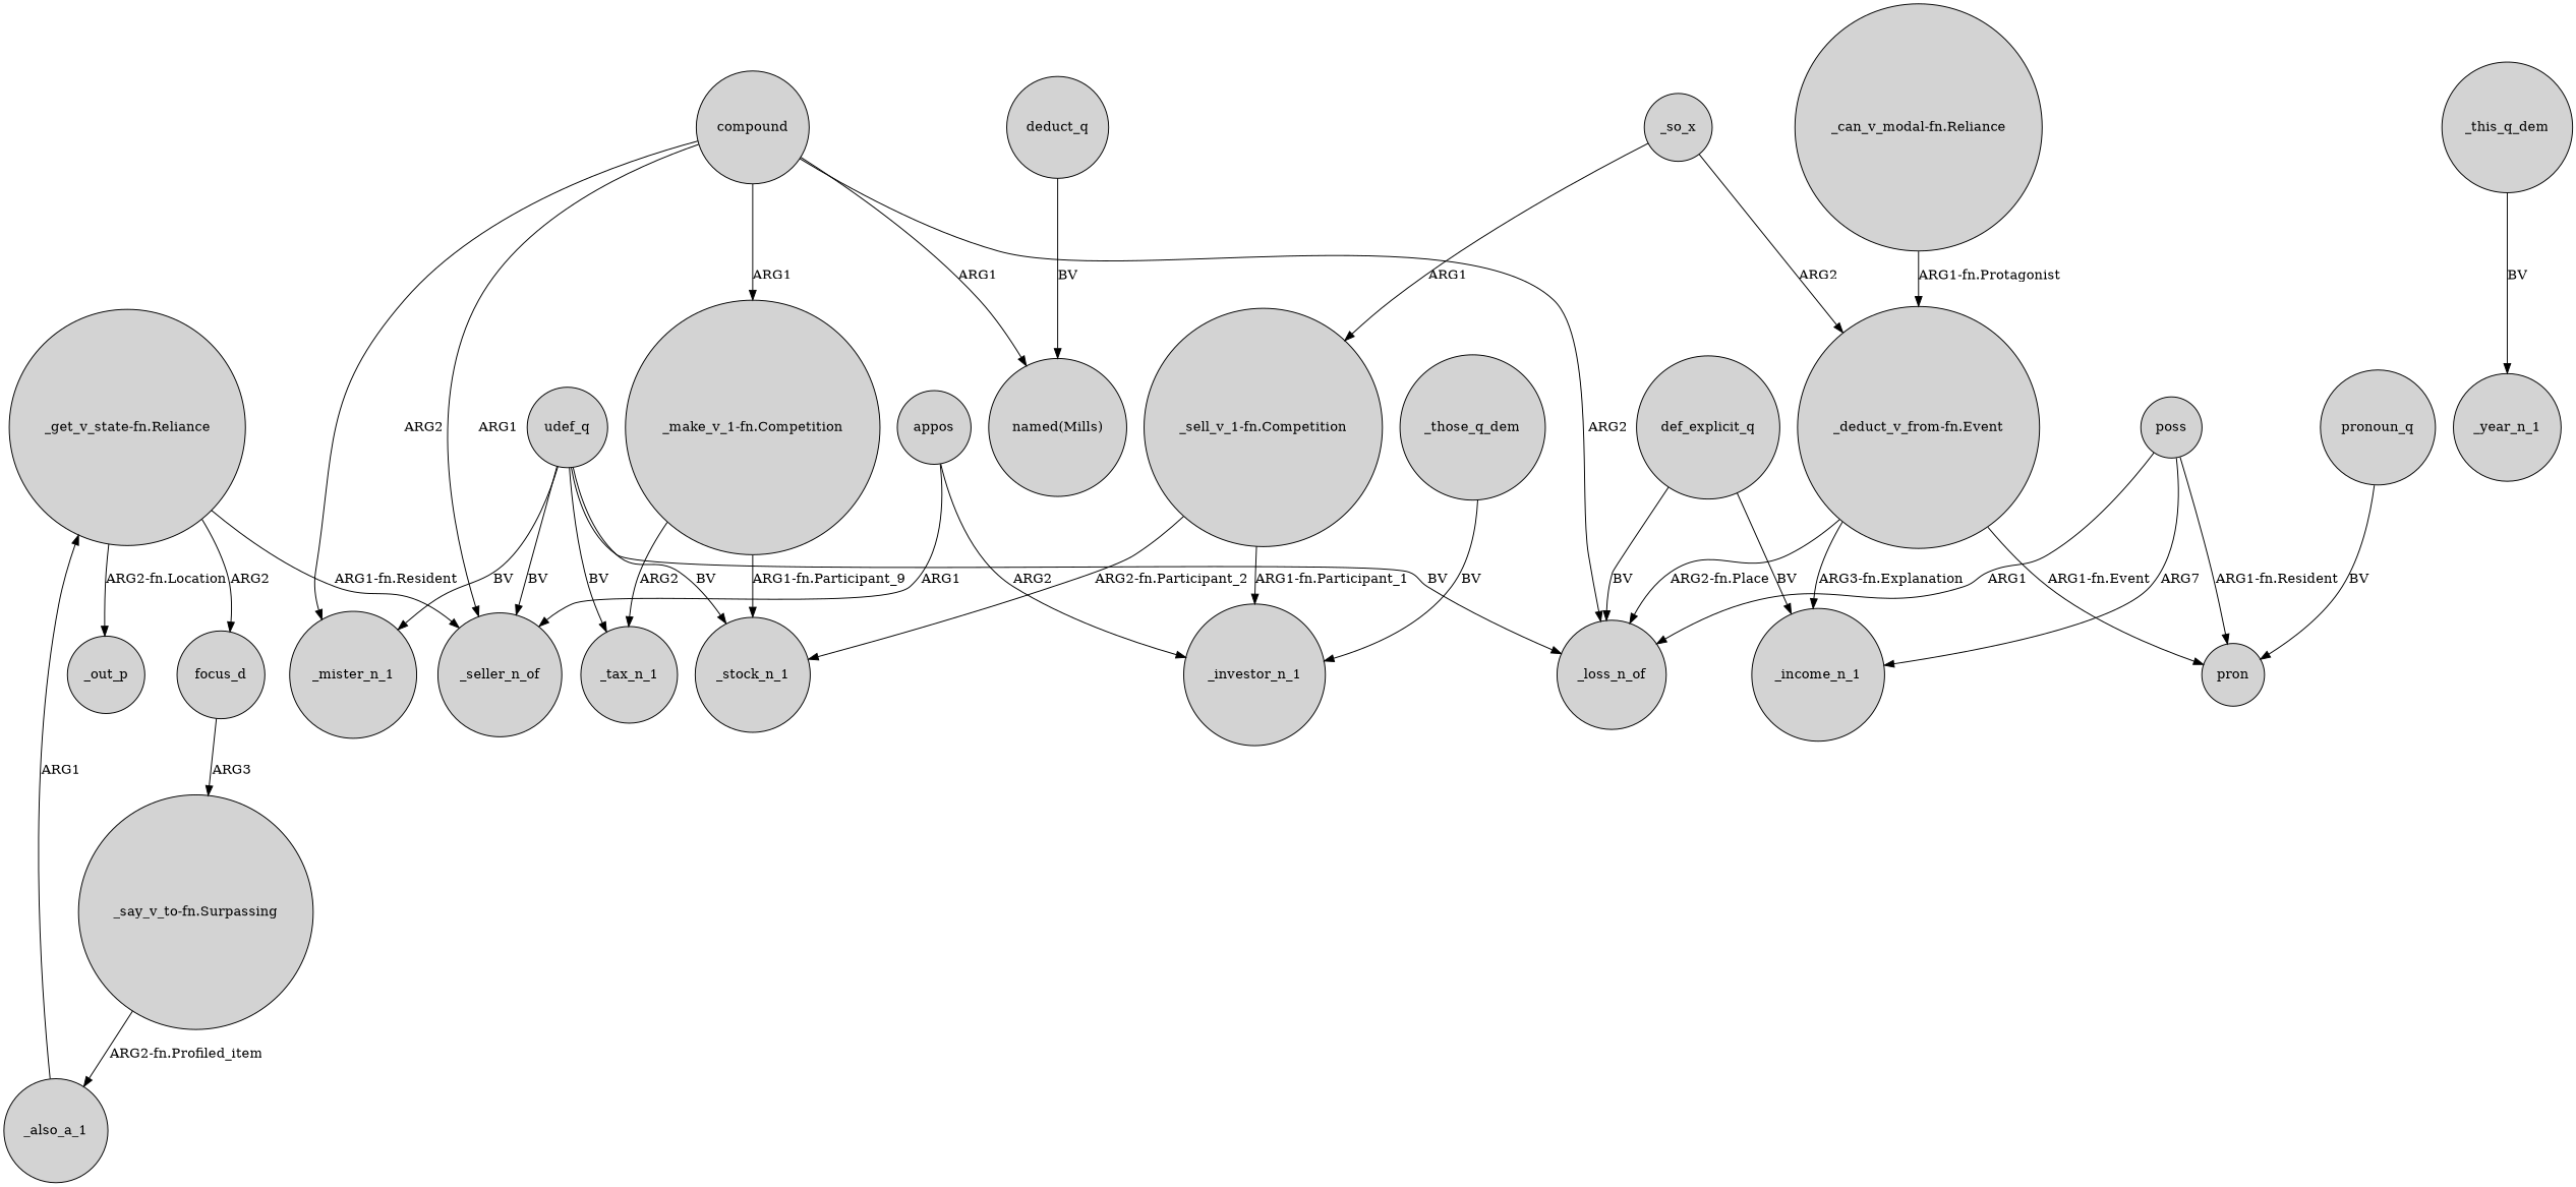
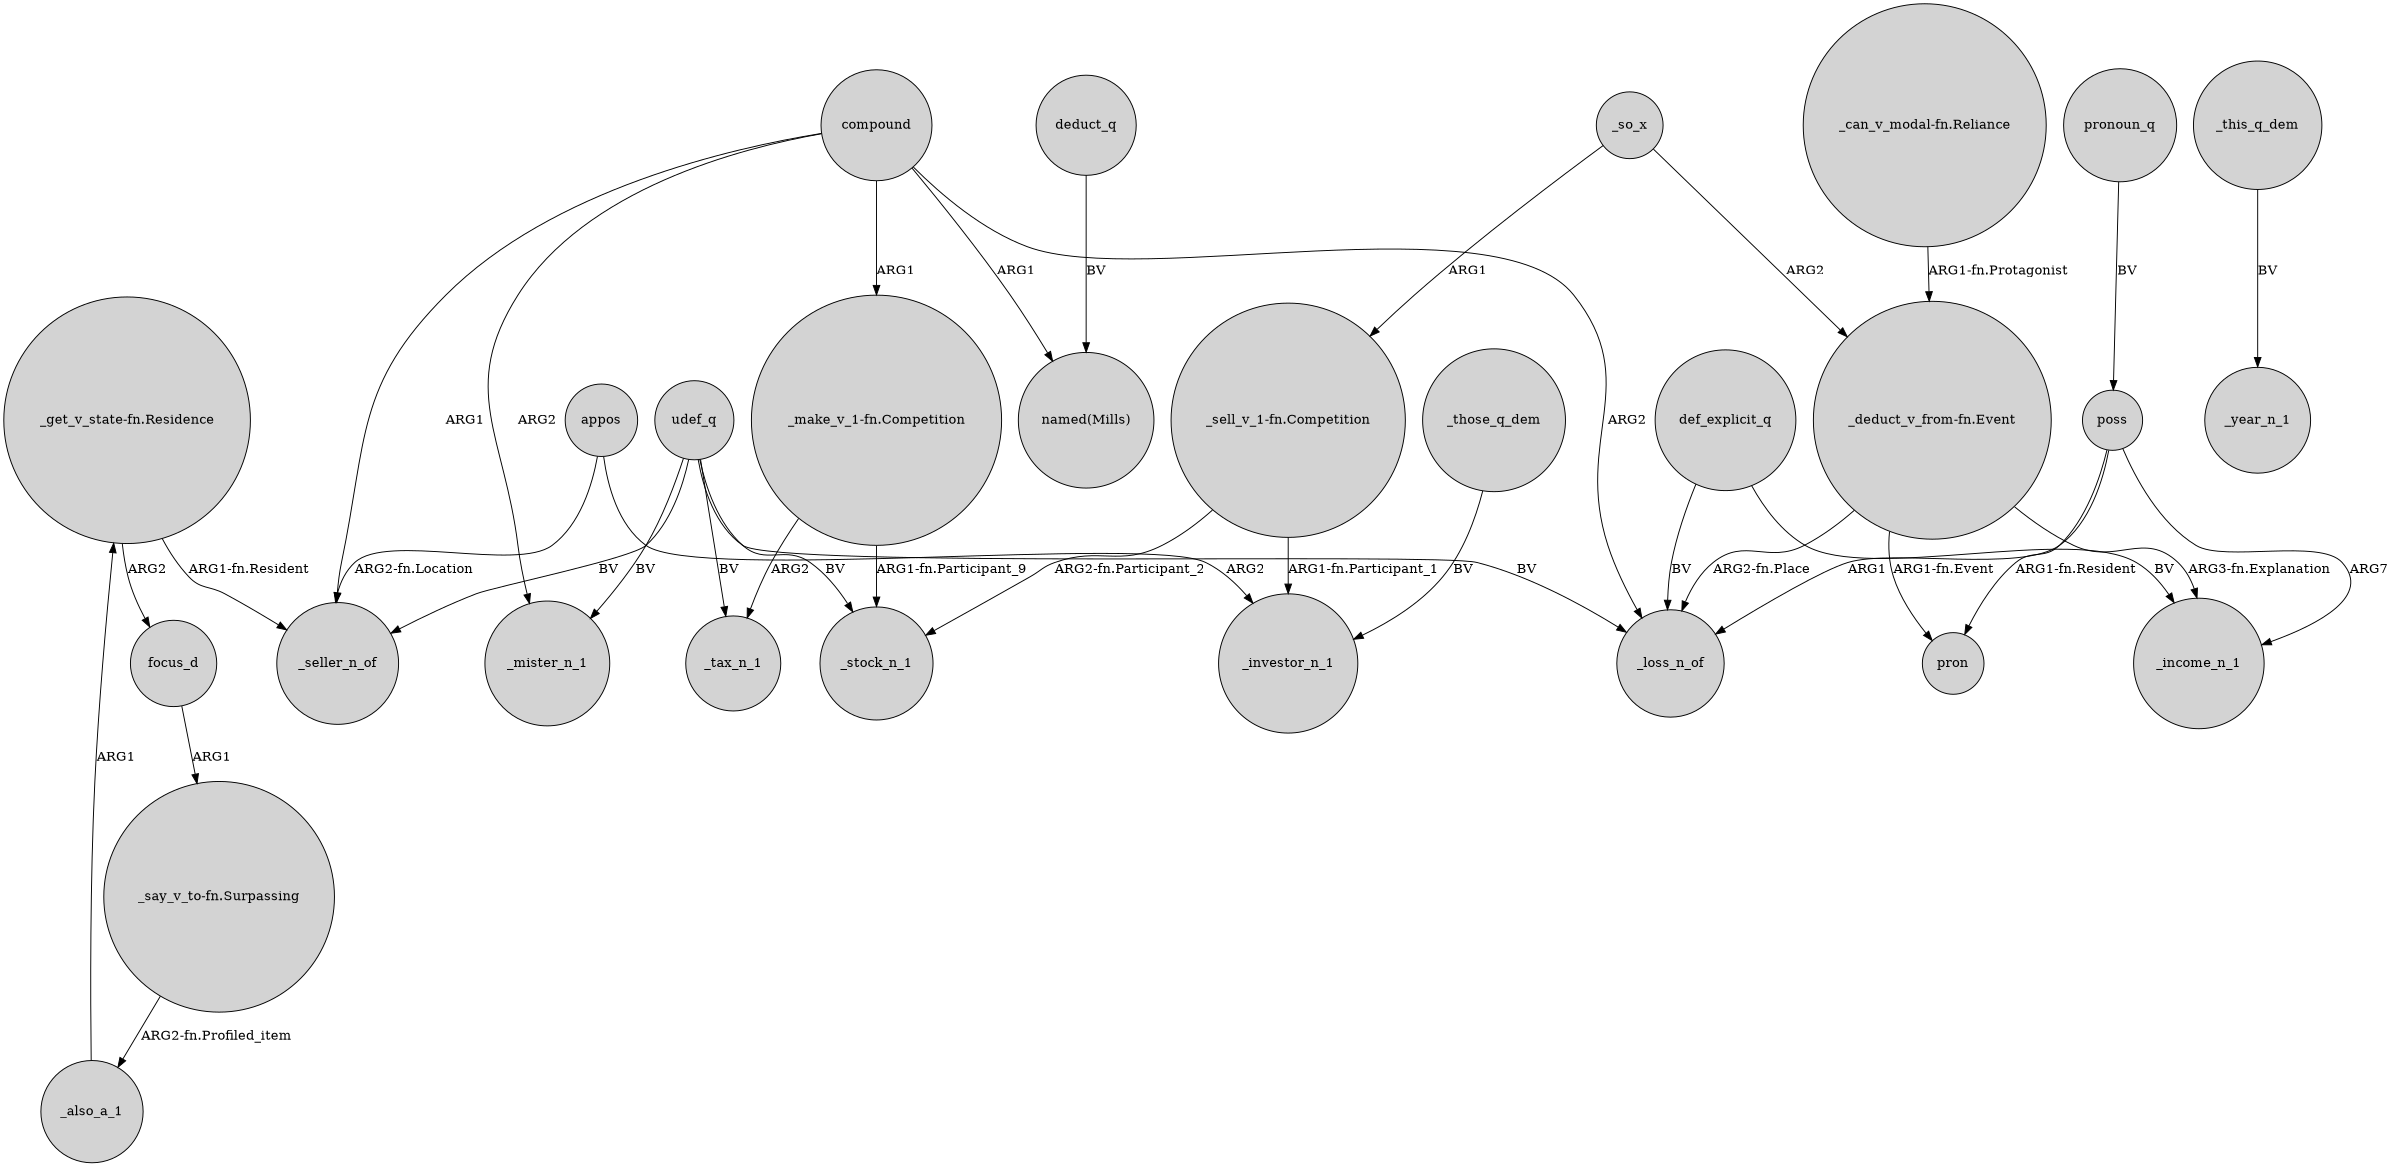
  digraph {
    node [shape=circle style=filled]
    "_make_v_1-fn.Competition"
    _stock_n_1
    _tax_n_1
    compound
    _mister_n_1
    _seller_n_of
    _loss_n_of
    "named(Mills)"
-   "_get_v_state-fn.Residence" [label="_get_v_state-fn.Reliance"]
-   _out_p
+   "_get_v_state-fn.Residence"
    focus_d
    udef_q
    "_say_v_to-fn.Surpassing"
    _also_a_1
    def_explicit_q
    _income_n_1
    "_deduct_v_from-fn.Event"
    pron
    "_sell_v_1-fn.Competition"
    _investor_n_1
    poss
    _so_x
    "_can_v_modal-fn.Reliance"
    appos
    pronoun_q
    _this_q_dem
    _year_n_1
    _those_q_dem
    n29 [label=deduct_q]
    "_make_v_1-fn.Competition" -> _stock_n_1 [label="ARG1-fn.Participant_9"]
    "_make_v_1-fn.Competition" -> _tax_n_1 [label=ARG2]
    compound -> "_make_v_1-fn.Competition" [label=ARG1]
    compound -> _mister_n_1 [label=ARG2]
    compound -> _seller_n_of [label=ARG1]
    compound -> _loss_n_of [label=ARG2]
    compound -> "named(Mills)" [label=ARG1]
    "_get_v_state-fn.Residence" -> _seller_n_of [label="ARG1-fn.Resident"]
-   "_get_v_state-fn.Residence" -> _out_p [label="ARG2-fn.Location"]
    "_get_v_state-fn.Residence" -> focus_d [label=ARG2]
-   focus_d -> "_say_v_to-fn.Surpassing" [label=ARG3]
+   focus_d -> "_say_v_to-fn.Surpassing" [label=ARG1]
    udef_q -> _stock_n_1 [label=BV]
    udef_q -> _tax_n_1 [label=BV]
    udef_q -> _mister_n_1 [label=BV]
    udef_q -> _seller_n_of [label=BV]
    udef_q -> _loss_n_of [label=BV]
    "_say_v_to-fn.Surpassing" -> _also_a_1 [label="ARG2-fn.Profiled_item"]
    _also_a_1 -> "_get_v_state-fn.Residence" [label=ARG1]
    def_explicit_q -> _loss_n_of [label=BV]
    def_explicit_q -> _income_n_1 [label=BV]
    "_deduct_v_from-fn.Event" -> _loss_n_of [label="ARG2-fn.Place"]
    "_deduct_v_from-fn.Event" -> _income_n_1 [label="ARG3-fn.Explanation"]
    "_deduct_v_from-fn.Event" -> pron [label="ARG1-fn.Event"]
    "_sell_v_1-fn.Competition" -> _stock_n_1 [label="ARG2-fn.Participant_2"]
    "_sell_v_1-fn.Competition" -> _investor_n_1 [label="ARG1-fn.Participant_1"]
    poss -> _loss_n_of [label=ARG1]
    poss -> _income_n_1 [label=ARG7]
    poss -> pron [label="ARG1-fn.Resident"]
    _so_x -> "_deduct_v_from-fn.Event" [label=ARG2]
    _so_x -> "_sell_v_1-fn.Competition" [label=ARG1]
    "_can_v_modal-fn.Reliance" -> "_deduct_v_from-fn.Event" [label="ARG1-fn.Protagonist"]
-   appos -> _seller_n_of [label=ARG1]
+   appos -> _seller_n_of [label="ARG2-fn.Location"]
    appos -> _investor_n_1 [label=ARG2]
-   pronoun_q -> pron [label=BV]
+   pronoun_q -> poss [label=BV]
    _this_q_dem -> _year_n_1 [label=BV]
    _those_q_dem -> _investor_n_1 [label=BV]
    n29 -> "named(Mills)" [label=BV]
  }
